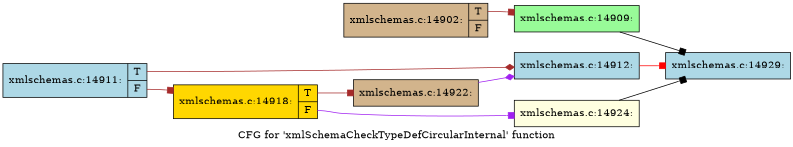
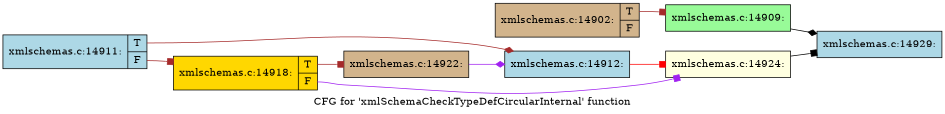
  digraph {
    label="CFG for 'xmlSchemaCheckTypeDefCircularInternal' function"
    rankdir=LR
    node [fillcolor=lightblue shape=record style=filled]
    edge [arrowhead=box color=brown]
    n1 [fillcolor=tan label="{xmlschemas.c:14902:|{<s0>T|<s1>F}}"]
    n2 [fillcolor=palegreen label="{xmlschemas.c:14909:}"]
    n3 [label="{xmlschemas.c:14929:}"]
    n4 [label="{xmlschemas.c:14911:|{<s0>T|<s1>F}}"]
    n5 [label="{xmlschemas.c:14912:}"]
    n6 [fillcolor=gold label="{xmlschemas.c:14918:|{<s0>T|<s1>F}}"]
    n7 [fillcolor=tan label="{xmlschemas.c:14922:}"]
    n8 [fillcolor=lightyellow label="{xmlschemas.c:14924:}"]
    n1 -> n2 [tailport=s0]
-   n2 -> n3 [color=black]
+   n2 -> n3 [arrowhead=diamond color=black]
    n4 -> n5 [arrowhead=diamond tailport=s0]
    n4 -> n6 [tailport=s1]
-   n5 -> n3 [color=red]
+   n5 -> n8 [color=red]
    n6 -> n7 [tailport=s0]
    n6 -> n8 [color=purple tailport=s1]
    n7 -> n5 [arrowhead=diamond color=purple]
    n8 -> n3 [color=black]
  }
